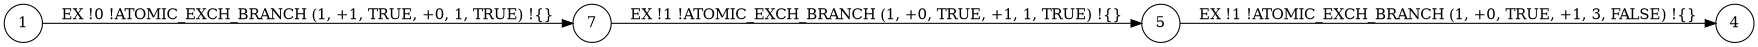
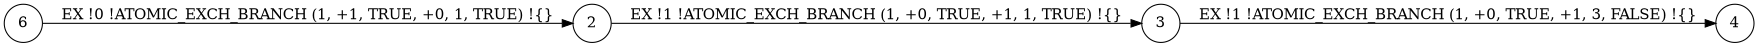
  digraph {
    rankdir=LR
    node [shape=circle]
-   1
-   2 [label=7]
-   3 [label=5]
+   1 [label=6]
+   2
+   3
    4
    1 -> 2 [label="EX !0 !ATOMIC_EXCH_BRANCH (1, +1, TRUE, +0, 1, TRUE) !{}"]
    2 -> 3 [label="EX !1 !ATOMIC_EXCH_BRANCH (1, +0, TRUE, +1, 1, TRUE) !{}"]
    3 -> 4 [label="EX !1 !ATOMIC_EXCH_BRANCH (1, +0, TRUE, +1, 3, FALSE) !{}"]
  }
